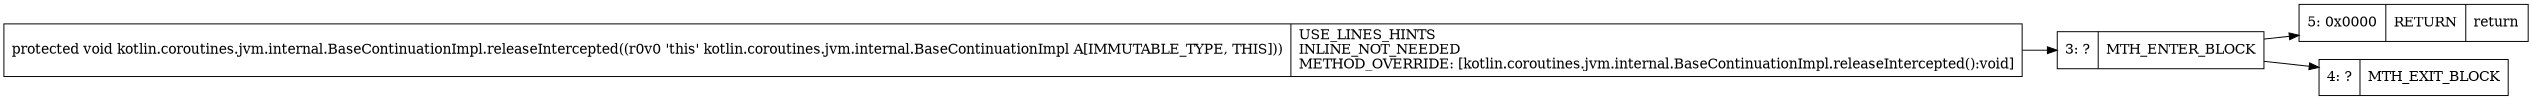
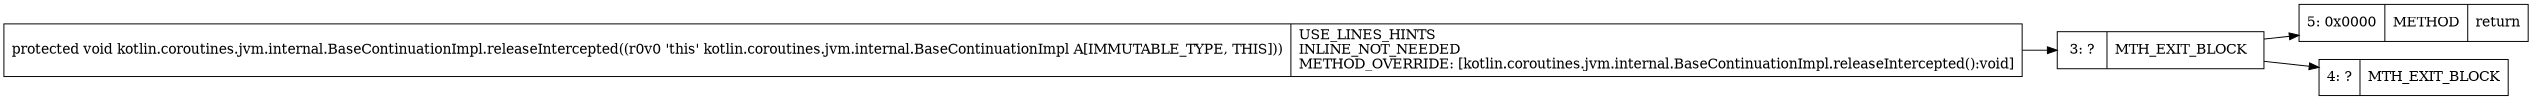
  digraph {
    rankdir=LR
    node [shape=record]
-   n1 [label="{3\:\ ?|MTH_ENTER_BLOCK\l}"]
-   n2 [label="{5\:\ 0x0000|RETURN\l|return\l}"]
+   n1 [label="{3\:\ ?|MTH_EXIT_BLOCK\l}"]
+   n2 [label="{5\:\ 0x0000|METHOD\l|return\l}"]
    n3 [label="{4\:\ ?|MTH_EXIT_BLOCK\l}"]
    n4 [label="{protected void kotlin.coroutines.jvm.internal.BaseContinuationImpl.releaseIntercepted((r0v0 'this' kotlin.coroutines.jvm.internal.BaseContinuationImpl A[IMMUTABLE_TYPE, THIS]))  | USE_LINES_HINTS\lINLINE_NOT_NEEDED\lMETHOD_OVERRIDE: [kotlin.coroutines.jvm.internal.BaseContinuationImpl.releaseIntercepted():void]\l}"]
    n1 -> n2
    n1 -> n3
    n4 -> n1
  }
